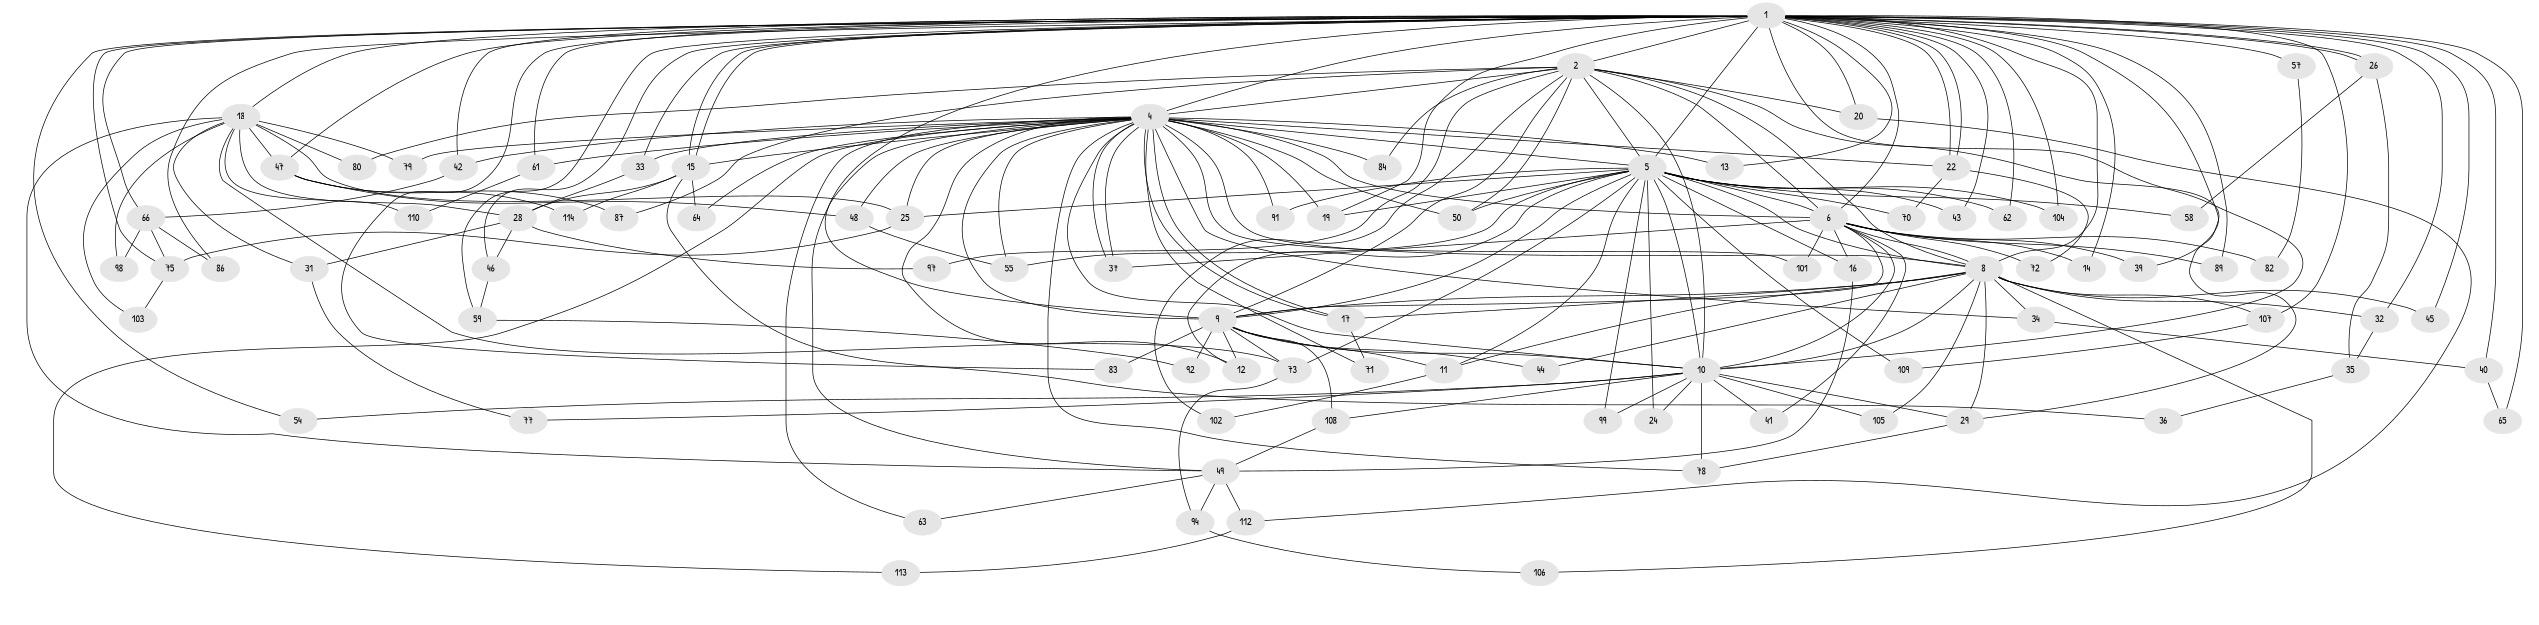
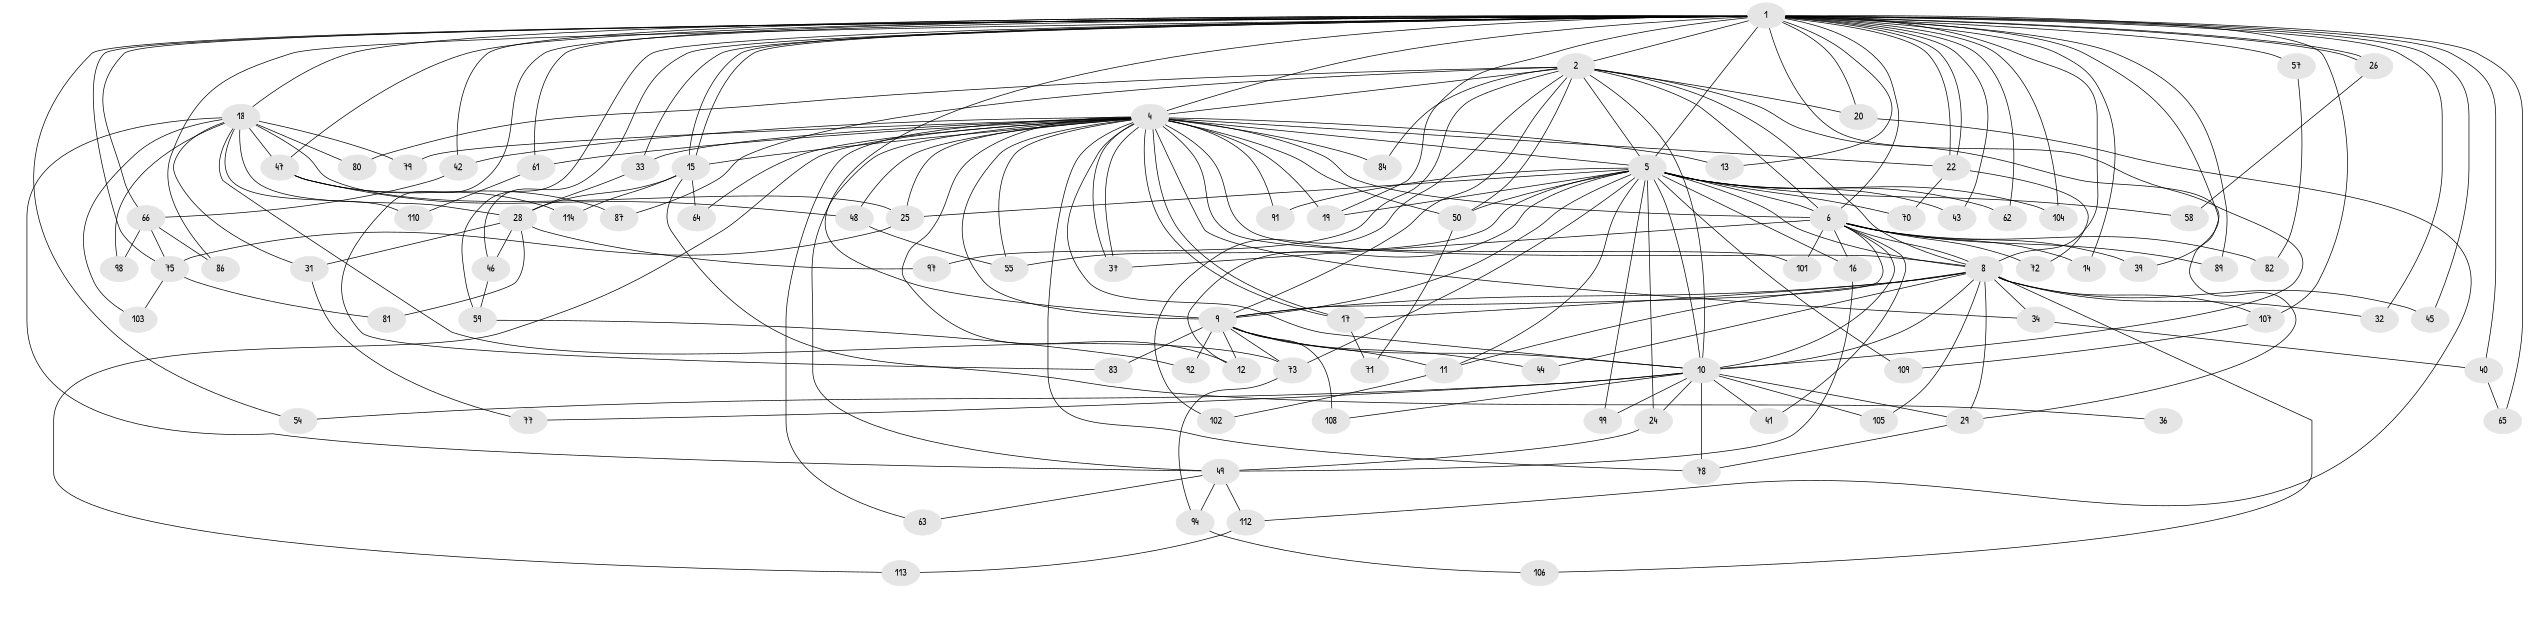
  graph {
    fontname="Patrick Hand"
    node [color=gray90 fontname="Patrick Hand" style=filled]
    edge [fontname="Patrick Hand"]
    1 [super="+3"]
    2 [super="+38"]
    4 [super="+7"]
    5 [super="+68"]
    6 [super="+90"]
    8 [super="+29"]
    9 [super="+27"]
    10 [super="+30"]
    13
    14
    15 [super="+23"]
    18 [super="+111"]
    19 [super="+58"]
    20
    22 [super="+53"]
    26
    32
    33
    39
    40
    42
    43
    45
    46 [super="+93"]
    47
    54
    57 [super="+76"]
    59
    61
    62
    65
    66 [super="+95"]
    75
    83
    86
    89
    104
    107
    n39 [label=29 super="+85"]
    50 [super="+88"]
    80
    84
    87
    97
    102
    12 [super="+60"]
    17
    25
    34
    37 [super="+56"]
    48 [super="+115"]
    49 [super="+74"]
    55
    63
    64
    71
    78
    79
    91
    101
    113
    11 [super="+69"]
    16
    24 [super="+67"]
    n65 [label=58]
    70
    73 [super="+100"]
    99
    109
    41
    72
    82
    44
    105
    106
    92
    108
    77
    28 [super="+96"]
    36
    114
    31
    98
    103
    110
    112
-   35
+   81
    94
    1 -- 2 [weight=2]
    1 -- 4 [weight=4]
    1 -- 5 [weight=2]
    1 -- 6 [weight=2]
    1 -- 8 [weight=2]
    1 -- 9 [weight=2]
    1 -- 10 [weight=2]
    1 -- 13
    1 -- 14
    1 -- 15
    1 -- 15
    1 -- 18 [weight=2]
    1 -- 19
    1 -- 20
    1 -- 22
    1 -- 22
    1 -- 26
    1 -- 26
    1 -- 32
    1 -- 33
    1 -- 39
    1 -- 40
    1 -- 42
    1 -- 43
    1 -- 45
    1 -- 46
    1 -- 47
    1 -- 54
    1 -- 57 [weight=3]
    1 -- 59 [weight=2]
    1 -- 61
    1 -- 62
    1 -- 65
    1 -- 66
    1 -- 75
    1 -- 83
    1 -- 86
    1 -- 89
    1 -- 104
    1 -- 107
    2 -- 4 [weight=2]
    2 -- 5
    2 -- 6
    2 -- 8
    2 -- 9
    2 -- 10 [weight=2]
    2 -- 20
    2 -- n39
    2 -- 50
    2 -- 80
    2 -- 84
    2 -- 87
    2 -- 97
    2 -- 102
    4 -- 5 [weight=2]
    4 -- 6 [weight=3]
    4 -- 8 [weight=2]
    4 -- 9 [weight=3]
    4 -- 10 [weight=2]
    4 -- 13
    4 -- 15
    4 -- 19
    4 -- 22
    4 -- 33
    4 -- 42
    4 -- 61
    4 -- 50
    4 -- 84
    4 -- 12
    4 -- 17
    4 -- 17
    4 -- 25
    4 -- 34
    4 -- 37
    4 -- 37
    4 -- 48
    4 -- 49
    4 -- 55
    4 -- 63
    4 -- 64
-   4 -- 71
+   50 -- 71
    4 -- 78
    4 -- 79
    4 -- 91
    4 -- 101
    4 -- 113
    5 -- 6
    5 -- 8
    5 -- 9
    5 -- 10
    5 -- 19
    5 -- 43
    5 -- 62
    5 -- 104
    5 -- 50
    5 -- 12
    5 -- 25
    5 -- 55
    5 -- 91
    5 -- 11
    5 -- 16 [weight=2]
    5 -- 24
    5 -- n65
    5 -- 70
    5 -- 73
    5 -- 99
    5 -- 109
    6 -- 8
    6 -- 9
    6 -- 10
    6 -- 14
    6 -- 39
    6 -- 89
    6 -- 37
    6 -- 101
    6 -- 16
    6 -- 41
    6 -- 72
    6 -- 82
    8 -- 9
    8 -- 10
    8 -- 32
    8 -- 45
    8 -- 107
    8 -- n39
    8 -- 17
    8 -- 34
    8 -- 11
    8 -- 44
    8 -- 105
    8 -- 106
    9 -- 10
    9 -- 83
    9 -- 12
    9 -- 11
    9 -- 73
    9 -- 44
    9 -- 92
    9 -- 108
    10 -- 54
    10 -- n39
    10 -- 78
    10 -- 24
    10 -- 99
    10 -- 41
    10 -- 105
    10 -- 108
    10 -- 77
    15 -- 64
    15 -- 28
    15 -- 36
    15 -- 114
    18 -- 47
    18 -- 80
    18 -- 25
    18 -- 49
    18 -- 79
    18 -- 73
    18 -- 28
    18 -- 31
    18 -- 98
    18 -- 103
    18 -- 110
    20 -- 112
    22 -- 70
    22 -- 72
    26 -- n65
-   26 -- 35
-   32 -- 35
    33 -- 28
    40 -- 65
    42 -- 66
    46 -- 59
    47 -- 87
    47 -- 48
    47 -- 114
    57 -- 82
    59 -- 92
    61 -- 110
    66 -- 75
    66 -- 86
    66 -- 98
    75 -- 103
+   75 -- 81
    107 -- 109
    n39 -- 78
    17 -- 71
    25 -- 75
    34 -- 40
    48 -- 55
    49 -- 63
    49 -- 112
    49 -- 94
    11 -- 102
    16 -- 49
-   108 -- 49
+   24 -- 49
    73 -- 94
    28 -- 46
    28 -- 97
    28 -- 31
+   28 -- 81
    31 -- 77
    112 -- 113
-   35 -- 36
    94 -- 106
  }
